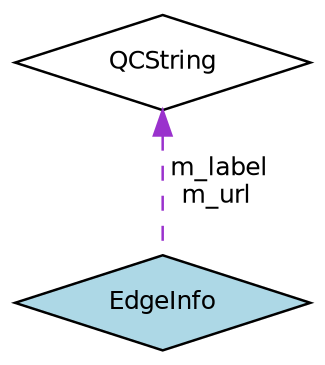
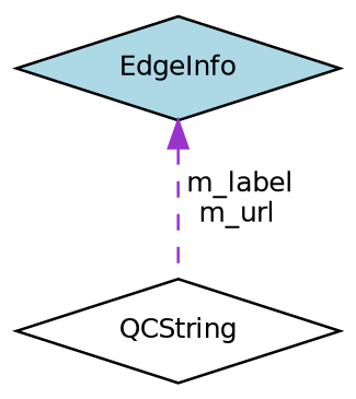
  digraph {
    node [color=black fontname=Helvetica fontsize=10 shape=diamond style=filled]
    n1 [fillcolor=lightblue fontcolor=black height=0.2 label=EdgeInfo width=0.4]
    n2 [fillcolor=white height=0.2 label=QCString width=0.4]
-   n2 -> n1 [color=darkorchid3 dir=back fontname=Helvetica fontsize=10 label=" m_label\nm_url" labelfontname=Helvetica labelfontsize=10 style=dashed]
+   n1 -> n2 [color=darkorchid3 dir=back fontname=Helvetica fontsize=10 label=" m_label\nm_url" labelfontname=Helvetica labelfontsize=10 style=dashed]
  }
